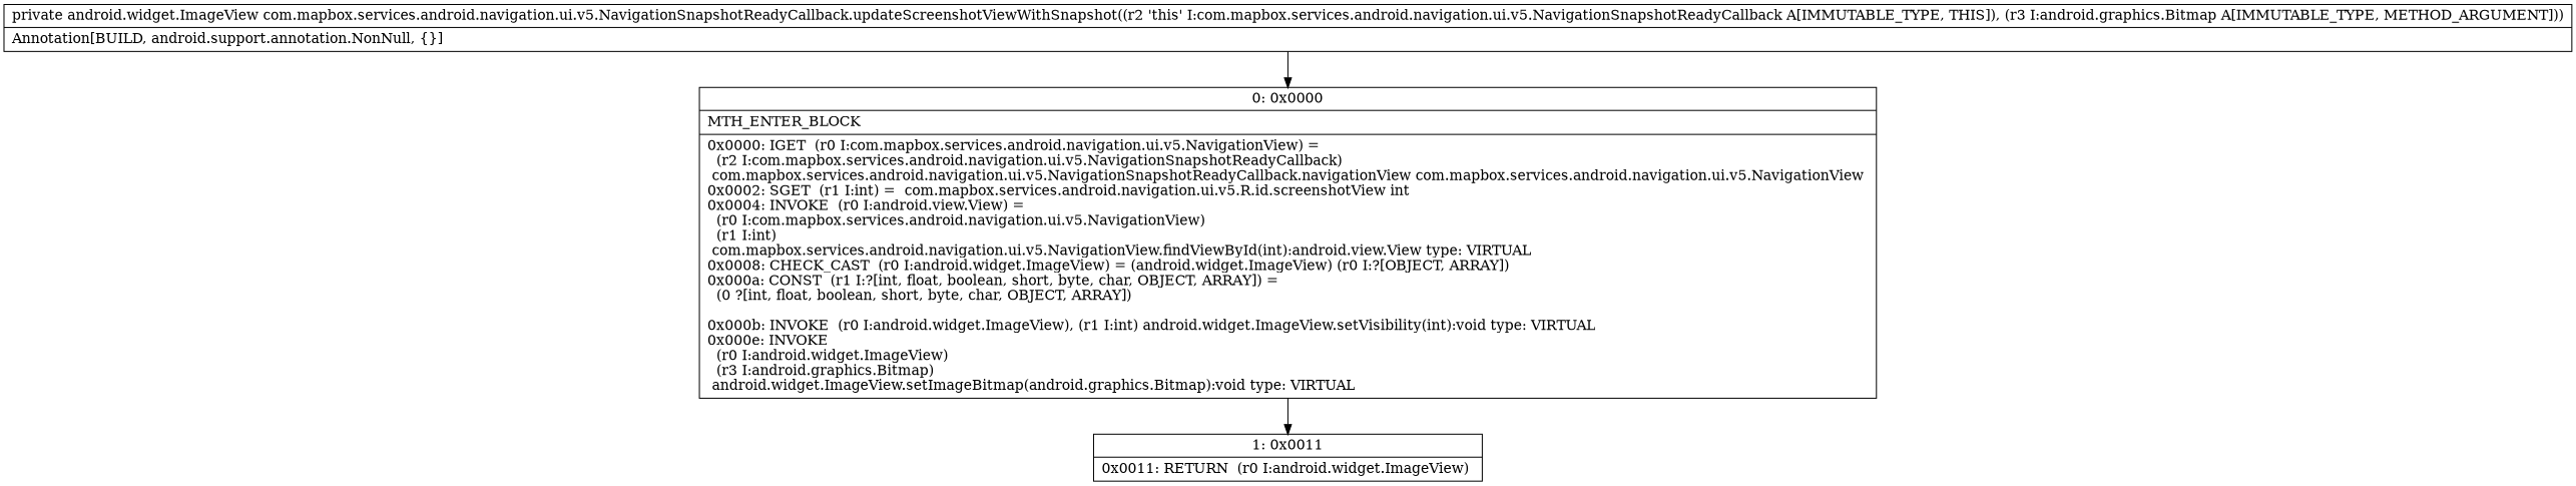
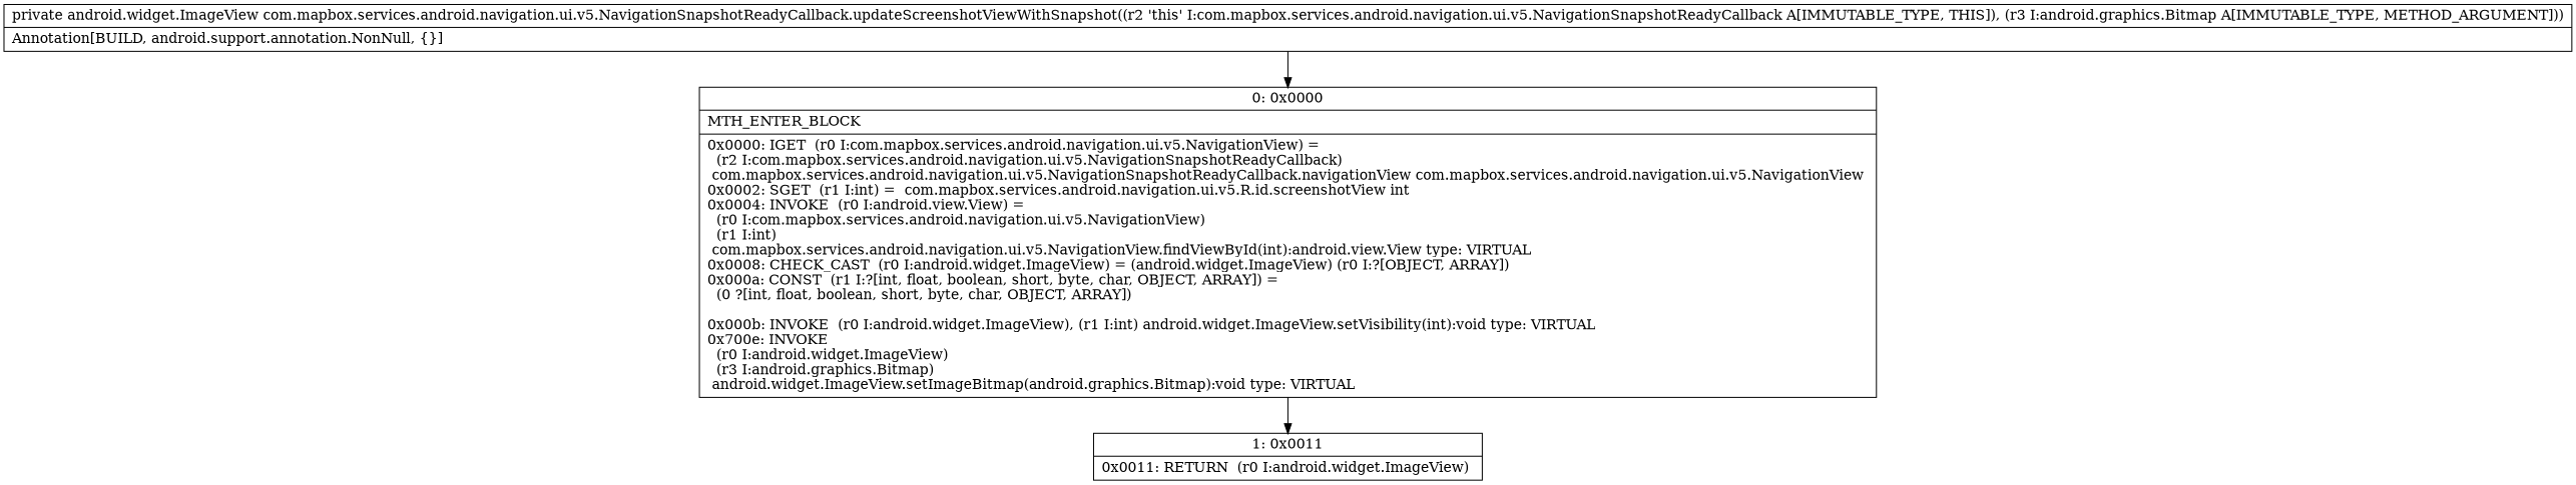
  digraph {
    node [shape=record]
-   n1 [label="{0\:\ 0x0000|MTH_ENTER_BLOCK\l|0x0000: IGET  (r0 I:com.mapbox.services.android.navigation.ui.v5.NavigationView) = \l  (r2 I:com.mapbox.services.android.navigation.ui.v5.NavigationSnapshotReadyCallback)\l com.mapbox.services.android.navigation.ui.v5.NavigationSnapshotReadyCallback.navigationView com.mapbox.services.android.navigation.ui.v5.NavigationView \l0x0002: SGET  (r1 I:int) =  com.mapbox.services.android.navigation.ui.v5.R.id.screenshotView int \l0x0004: INVOKE  (r0 I:android.view.View) = \l  (r0 I:com.mapbox.services.android.navigation.ui.v5.NavigationView)\l  (r1 I:int)\l com.mapbox.services.android.navigation.ui.v5.NavigationView.findViewById(int):android.view.View type: VIRTUAL \l0x0008: CHECK_CAST  (r0 I:android.widget.ImageView) = (android.widget.ImageView) (r0 I:?[OBJECT, ARRAY]) \l0x000a: CONST  (r1 I:?[int, float, boolean, short, byte, char, OBJECT, ARRAY]) = \l  (0 ?[int, float, boolean, short, byte, char, OBJECT, ARRAY])\l \l0x000b: INVOKE  (r0 I:android.widget.ImageView), (r1 I:int) android.widget.ImageView.setVisibility(int):void type: VIRTUAL \l0x000e: INVOKE  \l  (r0 I:android.widget.ImageView)\l  (r3 I:android.graphics.Bitmap)\l android.widget.ImageView.setImageBitmap(android.graphics.Bitmap):void type: VIRTUAL \l}"]
+   n1 [label="{0\:\ 0x0000|MTH_ENTER_BLOCK\l|0x0000: IGET  (r0 I:com.mapbox.services.android.navigation.ui.v5.NavigationView) = \l  (r2 I:com.mapbox.services.android.navigation.ui.v5.NavigationSnapshotReadyCallback)\l com.mapbox.services.android.navigation.ui.v5.NavigationSnapshotReadyCallback.navigationView com.mapbox.services.android.navigation.ui.v5.NavigationView \l0x0002: SGET  (r1 I:int) =  com.mapbox.services.android.navigation.ui.v5.R.id.screenshotView int \l0x0004: INVOKE  (r0 I:android.view.View) = \l  (r0 I:com.mapbox.services.android.navigation.ui.v5.NavigationView)\l  (r1 I:int)\l com.mapbox.services.android.navigation.ui.v5.NavigationView.findViewById(int):android.view.View type: VIRTUAL \l0x0008: CHECK_CAST  (r0 I:android.widget.ImageView) = (android.widget.ImageView) (r0 I:?[OBJECT, ARRAY]) \l0x000a: CONST  (r1 I:?[int, float, boolean, short, byte, char, OBJECT, ARRAY]) = \l  (0 ?[int, float, boolean, short, byte, char, OBJECT, ARRAY])\l \l0x000b: INVOKE  (r0 I:android.widget.ImageView), (r1 I:int) android.widget.ImageView.setVisibility(int):void type: VIRTUAL \l0x700e: INVOKE  \l  (r0 I:android.widget.ImageView)\l  (r3 I:android.graphics.Bitmap)\l android.widget.ImageView.setImageBitmap(android.graphics.Bitmap):void type: VIRTUAL \l}"]
    n2 [label="{1\:\ 0x0011|0x0011: RETURN  (r0 I:android.widget.ImageView) \l}"]
    n3 [label="{private android.widget.ImageView com.mapbox.services.android.navigation.ui.v5.NavigationSnapshotReadyCallback.updateScreenshotViewWithSnapshot((r2 'this' I:com.mapbox.services.android.navigation.ui.v5.NavigationSnapshotReadyCallback A[IMMUTABLE_TYPE, THIS]), (r3 I:android.graphics.Bitmap A[IMMUTABLE_TYPE, METHOD_ARGUMENT]))  | Annotation[BUILD, android.support.annotation.NonNull, \{\}]\l}"]
    n1 -> n2
    n3 -> n1
  }
